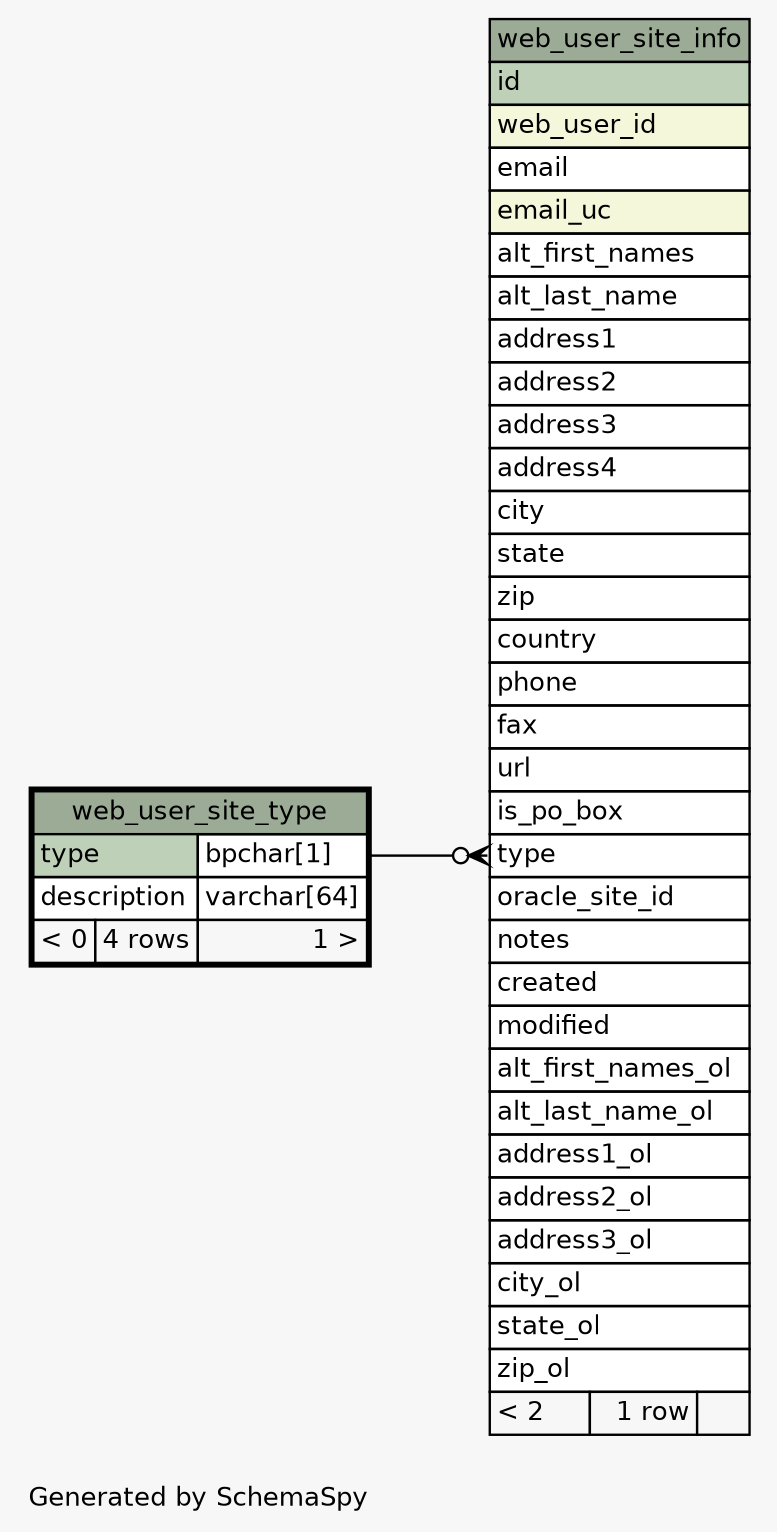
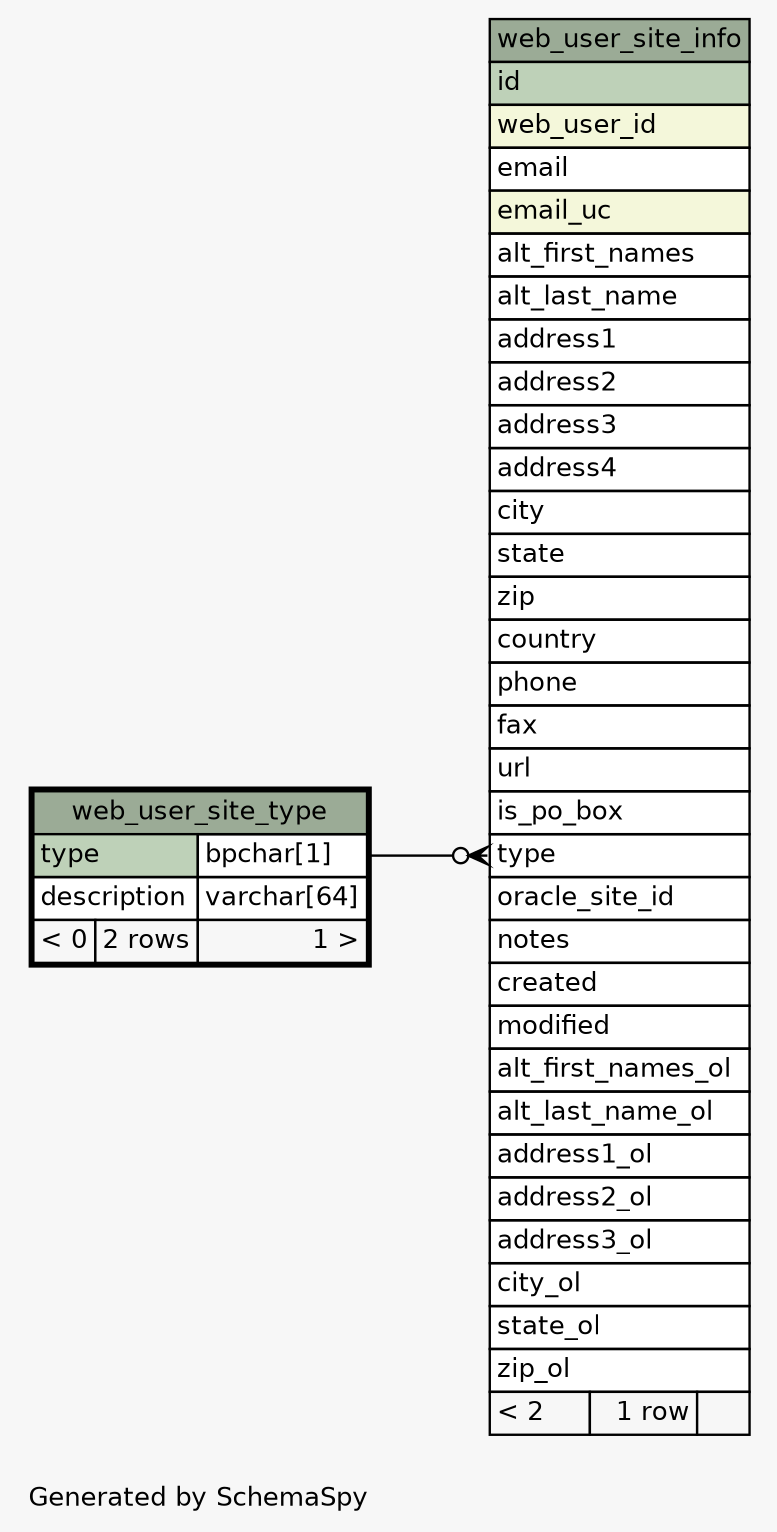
  digraph {
    bgcolor="#f7f7f7"
    fontname=Helvetica
    fontsize=11
    label="\nGenerated by SchemaSpy"
    labeljust=l
    nodesep=0.18
    rankdir=RL
    ranksep=0.46
    node [fontname=Helvetica fontsize=11 shape=plaintext]
    n1 [label=<     <TABLE BORDER="0" CELLBORDER="1" CELLSPACING="0" BGCOLOR="#ffffff">       <TR><TD COLSPAN="3" BGCOLOR="#9bab96" ALIGN="CENTER">web_user_site_info</TD></TR>       <TR><TD PORT="id" COLSPAN="3" BGCOLOR="#bed1b8" ALIGN="LEFT">id</TD></TR>       <TR><TD PORT="web_user_id" COLSPAN="3" BGCOLOR="#f4f7da" ALIGN="LEFT">web_user_id</TD></TR>       <TR><TD PORT="email" COLSPAN="3" ALIGN="LEFT">email</TD></TR>       <TR><TD PORT="email_uc" COLSPAN="3" BGCOLOR="#f4f7da" ALIGN="LEFT">email_uc</TD></TR>       <TR><TD PORT="alt_first_names" COLSPAN="3" ALIGN="LEFT">alt_first_names</TD></TR>       <TR><TD PORT="alt_last_name" COLSPAN="3" ALIGN="LEFT">alt_last_name</TD></TR>       <TR><TD PORT="address1" COLSPAN="3" ALIGN="LEFT">address1</TD></TR>       <TR><TD PORT="address2" COLSPAN="3" ALIGN="LEFT">address2</TD></TR>       <TR><TD PORT="address3" COLSPAN="3" ALIGN="LEFT">address3</TD></TR>       <TR><TD PORT="address4" COLSPAN="3" ALIGN="LEFT">address4</TD></TR>       <TR><TD PORT="city" COLSPAN="3" ALIGN="LEFT">city</TD></TR>       <TR><TD PORT="state" COLSPAN="3" ALIGN="LEFT">state</TD></TR>       <TR><TD PORT="zip" COLSPAN="3" ALIGN="LEFT">zip</TD></TR>       <TR><TD PORT="country" COLSPAN="3" ALIGN="LEFT">country</TD></TR>       <TR><TD PORT="phone" COLSPAN="3" ALIGN="LEFT">phone</TD></TR>       <TR><TD PORT="fax" COLSPAN="3" ALIGN="LEFT">fax</TD></TR>       <TR><TD PORT="url" COLSPAN="3" ALIGN="LEFT">url</TD></TR>       <TR><TD PORT="is_po_box" COLSPAN="3" ALIGN="LEFT">is_po_box</TD></TR>       <TR><TD PORT="type" COLSPAN="3" ALIGN="LEFT">type</TD></TR>       <TR><TD PORT="oracle_site_id" COLSPAN="3" ALIGN="LEFT">oracle_site_id</TD></TR>       <TR><TD PORT="notes" COLSPAN="3" ALIGN="LEFT">notes</TD></TR>       <TR><TD PORT="created" COLSPAN="3" ALIGN="LEFT">created</TD></TR>       <TR><TD PORT="modified" COLSPAN="3" ALIGN="LEFT">modified</TD></TR>       <TR><TD PORT="alt_first_names_ol" COLSPAN="3" ALIGN="LEFT">alt_first_names_ol</TD></TR>       <TR><TD PORT="alt_last_name_ol" COLSPAN="3" ALIGN="LEFT">alt_last_name_ol</TD></TR>       <TR><TD PORT="address1_ol" COLSPAN="3" ALIGN="LEFT">address1_ol</TD></TR>       <TR><TD PORT="address2_ol" COLSPAN="3" ALIGN="LEFT">address2_ol</TD></TR>       <TR><TD PORT="address3_ol" COLSPAN="3" ALIGN="LEFT">address3_ol</TD></TR>       <TR><TD PORT="city_ol" COLSPAN="3" ALIGN="LEFT">city_ol</TD></TR>       <TR><TD PORT="state_ol" COLSPAN="3" ALIGN="LEFT">state_ol</TD></TR>       <TR><TD PORT="zip_ol" COLSPAN="3" ALIGN="LEFT">zip_ol</TD></TR>       <TR><TD ALIGN="LEFT" BGCOLOR="#f7f7f7">&lt; 2</TD><TD ALIGN="RIGHT" BGCOLOR="#f7f7f7">1 row</TD><TD ALIGN="RIGHT" BGCOLOR="#f7f7f7">  </TD></TR>     </TABLE>>]
-   n2 [label=<     <TABLE BORDER="2" CELLBORDER="1" CELLSPACING="0" BGCOLOR="#ffffff">       <TR><TD COLSPAN="3" BGCOLOR="#9bab96" ALIGN="CENTER">web_user_site_type</TD></TR>       <TR><TD PORT="type" COLSPAN="2" BGCOLOR="#bed1b8" ALIGN="LEFT">type</TD><TD PORT="type.type" ALIGN="LEFT">bpchar[1]</TD></TR>       <TR><TD PORT="description" COLSPAN="2" ALIGN="LEFT">description</TD><TD PORT="description.type" ALIGN="LEFT">varchar[64]</TD></TR>       <TR><TD ALIGN="LEFT" BGCOLOR="#f7f7f7">&lt; 0</TD><TD ALIGN="RIGHT" BGCOLOR="#f7f7f7">4 rows</TD><TD ALIGN="RIGHT" BGCOLOR="#f7f7f7">1 &gt;</TD></TR>     </TABLE>>]
+   n2 [label=<     <TABLE BORDER="2" CELLBORDER="1" CELLSPACING="0" BGCOLOR="#ffffff">       <TR><TD COLSPAN="3" BGCOLOR="#9bab96" ALIGN="CENTER">web_user_site_type</TD></TR>       <TR><TD PORT="type" COLSPAN="2" BGCOLOR="#bed1b8" ALIGN="LEFT">type</TD><TD PORT="type.type" ALIGN="LEFT">bpchar[1]</TD></TR>       <TR><TD PORT="description" COLSPAN="2" ALIGN="LEFT">description</TD><TD PORT="description.type" ALIGN="LEFT">varchar[64]</TD></TR>       <TR><TD ALIGN="LEFT" BGCOLOR="#f7f7f7">&lt; 0</TD><TD ALIGN="RIGHT" BGCOLOR="#f7f7f7">2 rows</TD><TD ALIGN="RIGHT" BGCOLOR="#f7f7f7">1 &gt;</TD></TR>     </TABLE>>]
    n1 -> n2 [arrowhead=none arrowsize=0.8 arrowtail=crowodot dir=back headport="type.type:e" tailport="type:w"]
  }
